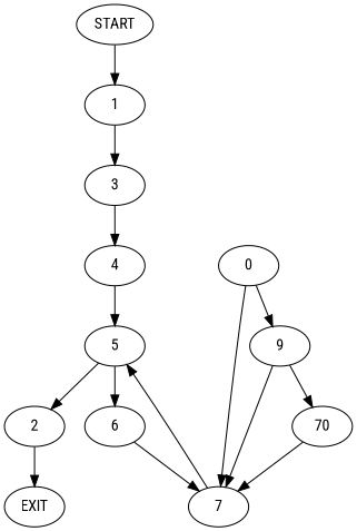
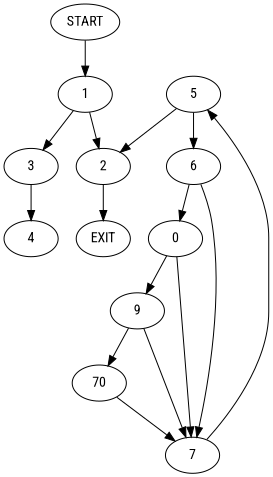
  digraph {
    fontname="Roboto Condensed"
    node [fontname="Roboto Condensed"]
    edge [fontname="Roboto Condensed"]
    n1 [label=START]
    1
    2
    3
    n5 [label=EXIT]
    4
    5
    6
    7
    n10 [label=0]
    9
    n12 [label=70]
    n1 -> 1
+   1 -> 2
    1 -> 3
    2 -> n5
    3 -> 4
-   4 -> 5
    5 -> 2
    5 -> 6
    6 -> 7
+   6 -> n10
    7 -> 5
    n10 -> 7
    n10 -> 9
    9 -> 7
    9 -> n12
    n12 -> 7
  }
